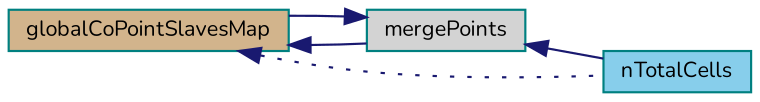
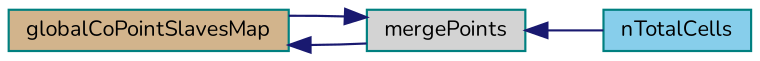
  digraph {
    fontname=Nunito
    rankdir=LR
    node [color=teal fontname=Nunito fontsize=10 shape=record style=filled]
    edge [color=midnightblue dir=back fontname=Nunito fontsize=10 labelfontname=Helvetica labelfontsize=10 style=solid]
    n1 [fillcolor=tan fontcolor=black height=0.2 label=globalCoPointSlavesMap width=0.4]
    n2 [fillcolor=lightgrey height=0.2 label=mergePoints width=0.4]
    n3 [fillcolor=skyblue height=0.2 label=nTotalCells width=0.4]
    n1 -> n2
-   n1 -> n3 [style=dotted]
    n2 -> n1
    n2 -> n3
  }
